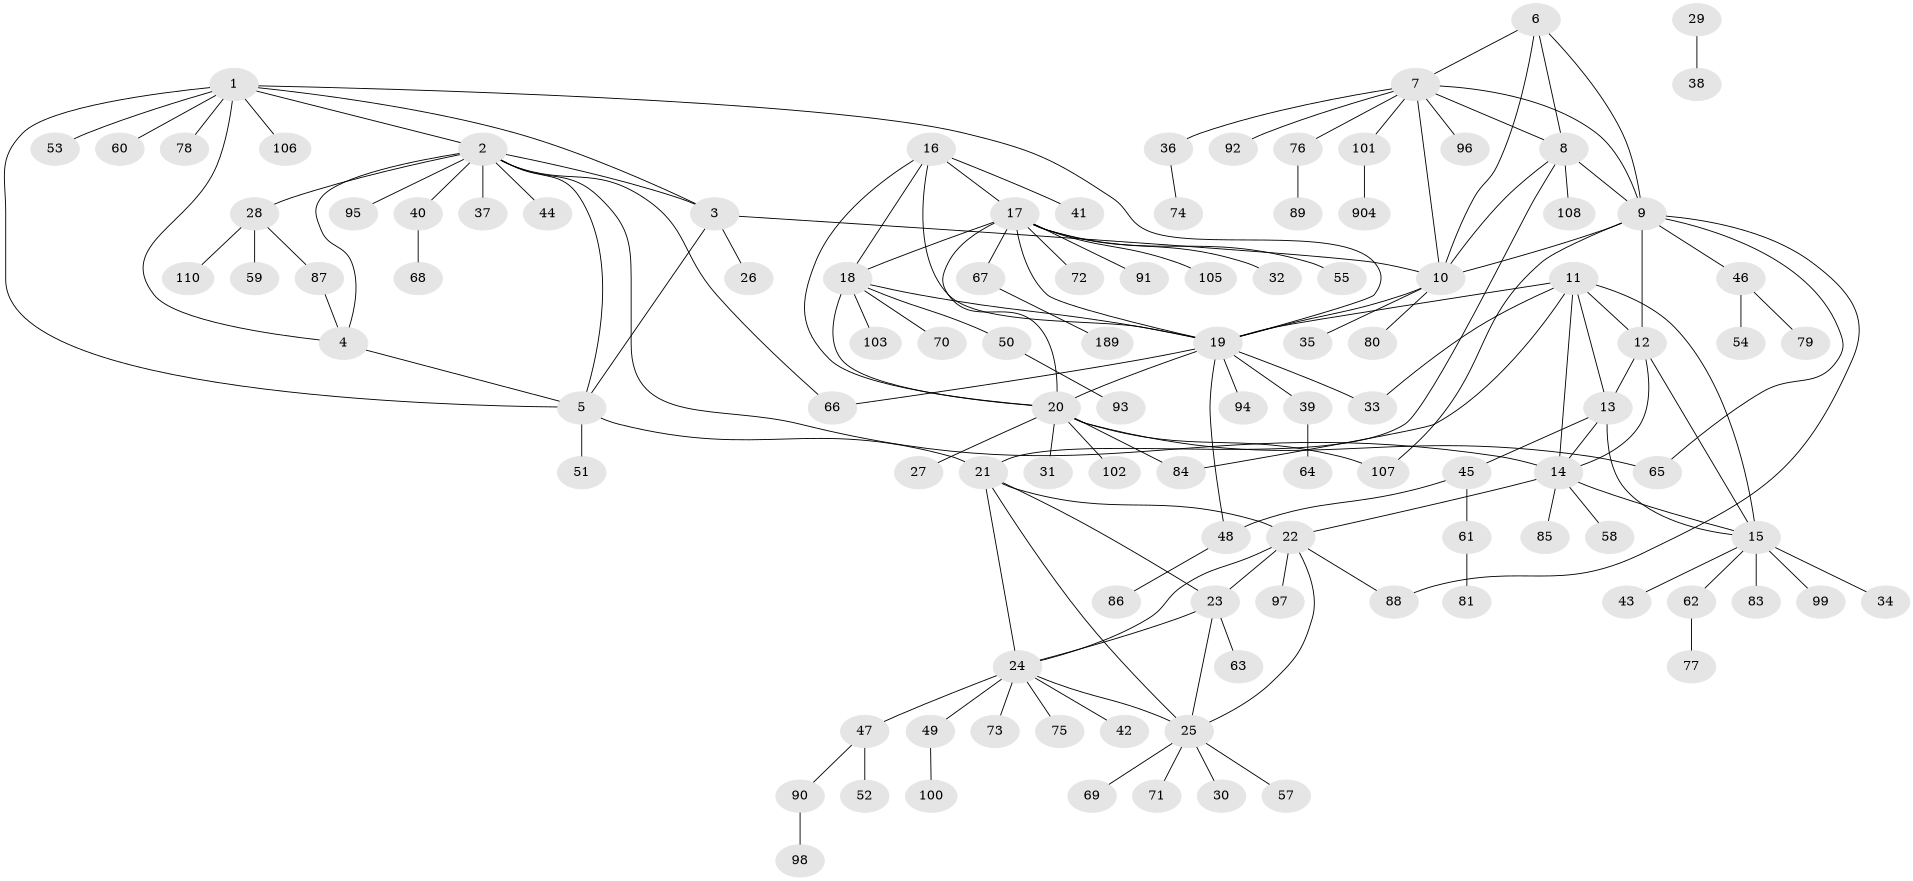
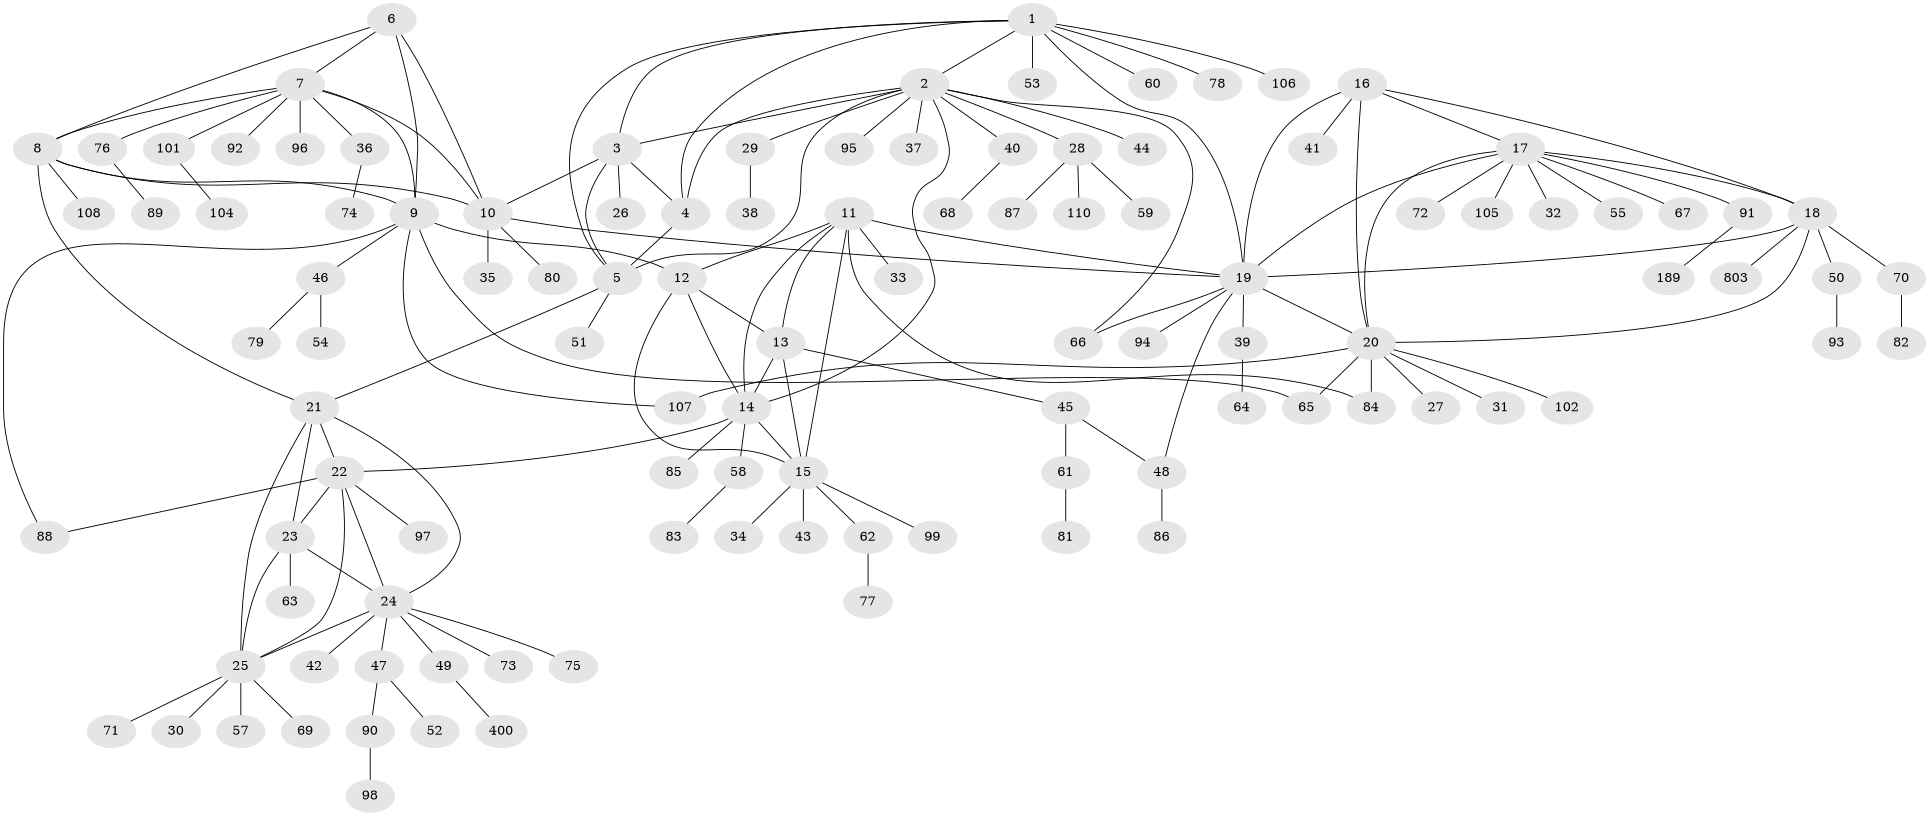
  graph {
    fontname="DejaVu Serif"
    node [color=gray90 fontname="DejaVu Serif" style=filled]
    edge [fontname="DejaVu Serif"]
    1
    2
    3
    4
    5
    19
    53
    60
    78
    106
    14
    28
    29
    37
    40
    44
    66
    95
    10
    26
    21
    51
    33
    20
    39
    48
    94
    15
    22
    58
    85
    59
    87
    110
    38
    68
    35
    80
    24
    23
    25
    6
    7
    8
    9
    36
    76
    92
    96
    101
    108
    12
    46
    65
    88
    107
    74
    89
-   104 [label=904]
+   104
    13
    54
    79
    11
    84
    45
    34
    43
    62
    83
    99
    61
    97
    77
    16
    17
    18
    41
    32
    55
    67
    72
    91
    105
    50
    70
-   103
+   103 [label=803]
    27
    31
    102
    n90 [label=189]
    93
+   82
    42
    47
    49
    73
    75
    64
    86
    63
    30
    57
    69
    71
    52
    90
-   100
+   100 [label=400]
    81
    98
    1 -- 2
    1 -- 3
    1 -- 4
    1 -- 5
    1 -- 19
    1 -- 53
    1 -- 60
    1 -- 78
    1 -- 106
    2 -- 3
    2 -- 4
    2 -- 5
    2 -- 14
    2 -- 28
+   2 -- 29
    2 -- 37
    2 -- 40
    2 -- 44
    2 -- 66
    2 -- 95
-   87 -- 4
+   3 -- 4
    3 -- 5
    3 -- 10
    3 -- 26
    4 -- 5
    5 -- 21
    5 -- 51
    19 -- 66
-   19 -- 33
    19 -- 20
    19 -- 39
    19 -- 48
    19 -- 94
    14 -- 15
    14 -- 22
    14 -- 58
    14 -- 85
    28 -- 59
    28 -- 87
    28 -- 110
    29 -- 38
    40 -- 68
    10 -- 19
    10 -- 35
    10 -- 80
    21 -- 22
    21 -- 24
    21 -- 23
    21 -- 25
    20 -- 65
    20 -- 107
    20 -- 84
    20 -- 27
    20 -- 31
    20 -- 102
    39 -- 64
    48 -- 86
    15 -- 34
    15 -- 43
    15 -- 62
-   15 -- 83
+   58 -- 83
    15 -- 99
    22 -- 24
    22 -- 23
    22 -- 25
    22 -- 88
    22 -- 97
    24 -- 25
    24 -- 42
    24 -- 47
    24 -- 49
    24 -- 73
    24 -- 75
    23 -- 24
    23 -- 25
    23 -- 63
    25 -- 30
    25 -- 57
    25 -- 69
    25 -- 71
    6 -- 10
    6 -- 7
    6 -- 8
    6 -- 9
    7 -- 10
    7 -- 8
    7 -- 9
    7 -- 36
    7 -- 76
    7 -- 92
    7 -- 96
    7 -- 101
    8 -- 10
    8 -- 21
    8 -- 9
    8 -- 108
-   9 -- 10
    9 -- 12
    9 -- 46
    9 -- 65
    9 -- 88
    9 -- 107
    36 -- 74
    76 -- 89
    101 -- 104
    12 -- 14
    12 -- 15
    12 -- 13
    46 -- 54
    46 -- 79
    13 -- 14
    13 -- 15
    13 -- 45
    11 -- 19
    11 -- 14
    11 -- 33
    11 -- 15
    11 -- 12
    11 -- 13
    11 -- 84
    45 -- 48
    45 -- 61
    62 -- 77
    61 -- 81
    16 -- 19
    16 -- 20
    16 -- 17
    16 -- 18
    16 -- 41
    17 -- 19
    17 -- 20
    17 -- 18
    17 -- 32
    17 -- 55
    17 -- 67
    17 -- 72
    17 -- 91
    17 -- 105
    18 -- 19
    18 -- 20
    18 -- 50
    18 -- 70
    18 -- 103
-   67 -- n90
+   91 -- n90
    50 -- 93
+   70 -- 82
    47 -- 52
    47 -- 90
    49 -- 100
    90 -- 98
  }
